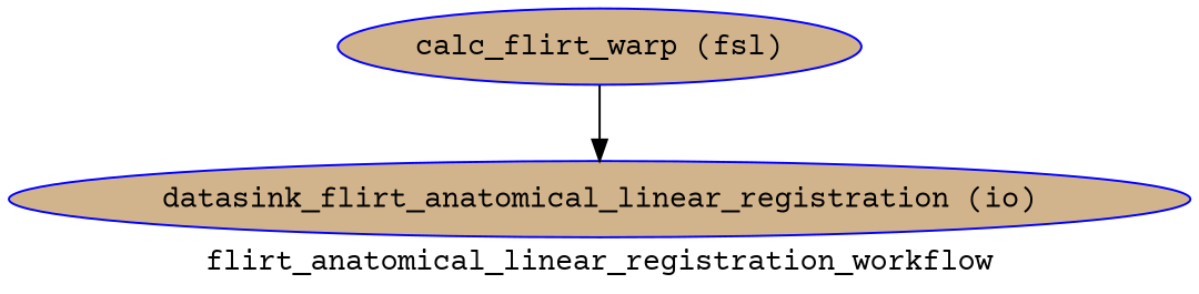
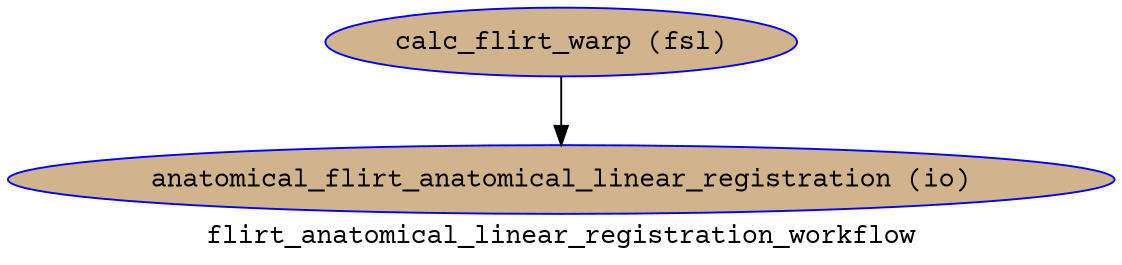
  digraph {
    label=flirt_anatomical_linear_registration_workflow
    fontname="Courier Prime"
    node [style=filled fillcolor=tan color=blue fontname="Courier Prime"]
    n1 [label="calc_flirt_warp (fsl)"]
-   n2 [label="datasink_flirt_anatomical_linear_registration (io)"]
+   n2 [label="anatomical_flirt_anatomical_linear_registration (io)"]
    n1 -> n2 [fontname="Courier Prime"]
  }
